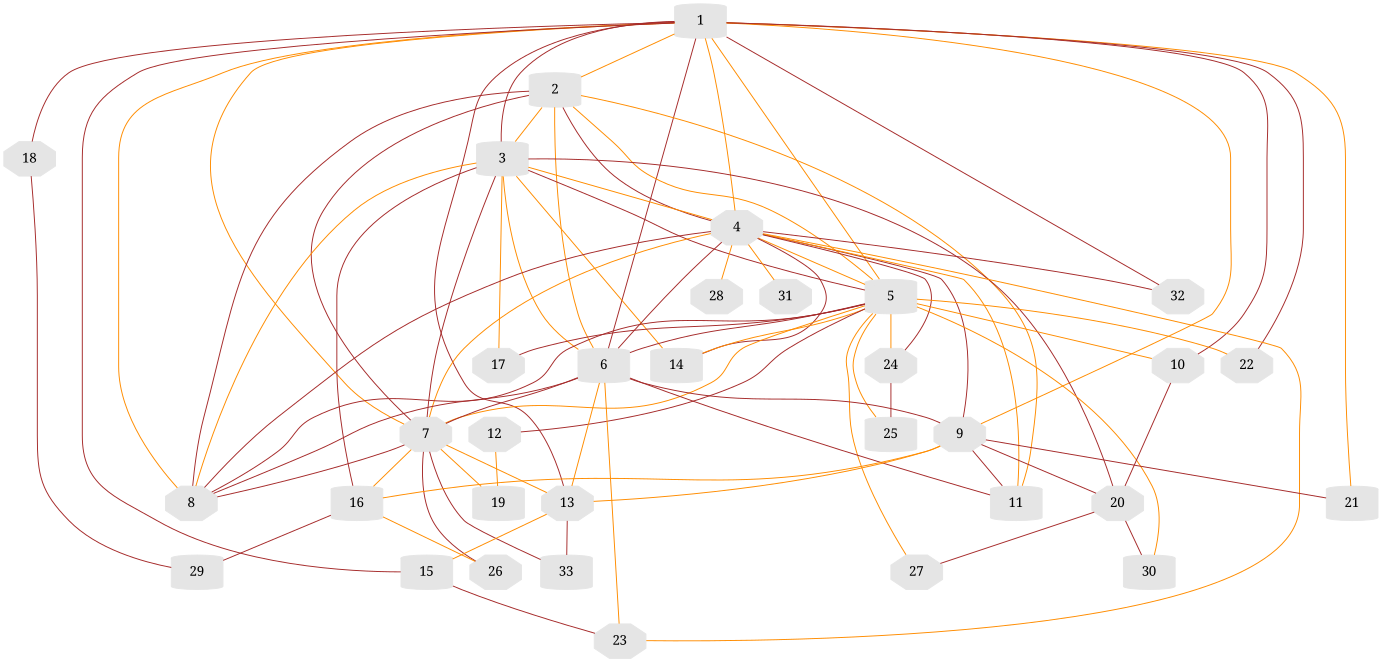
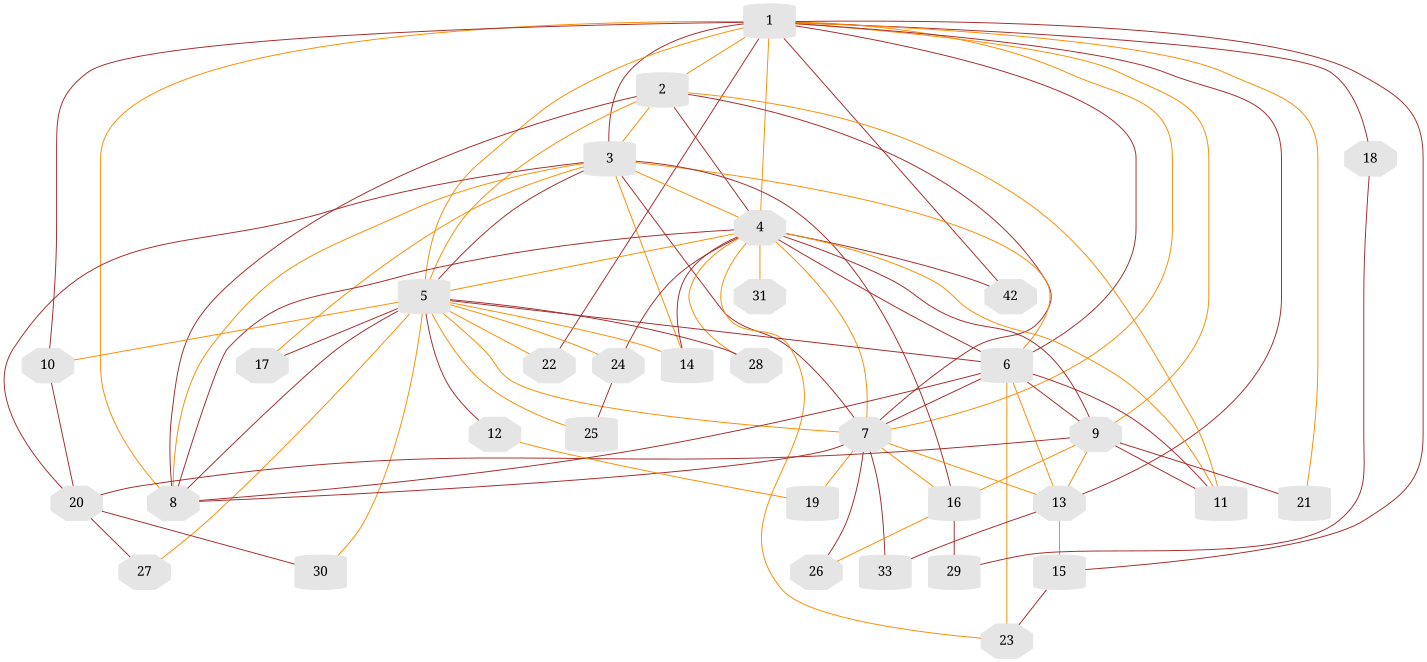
  graph {
    fontname="Noto Serif"
    node [color=gray90 fontname="Noto Serif" shape=octagon style=filled]
    edge [color=brown fontname="Noto Serif" weight=1.0]
    1 [shape=cylinder]
    2 [shape=cylinder]
    3 [shape=cylinder]
    4
    5 [shape=cylinder]
    6 [shape=cylinder]
    7
    8
    9
    10
    13
    15 [shape=cylinder]
    18
    21 [shape=cylinder]
    22
-   32
+   32 [label=42]
    11 [shape=cylinder]
    14 [shape=cylinder]
    16 [shape=cylinder]
    17
    20
    23
    24
    28
    31
    12
    25 [shape=cylinder]
    27
    30 [shape=cylinder]
    19 [shape=cylinder]
    26
    33 [shape=cylinder]
    29 [shape=cylinder]
    1 -- 2 [color=darkorange weight=2.0]
    1 -- 3 [weight=2.0]
    1 -- 4 [color=darkorange weight=3.0]
    1 -- 5 [color=darkorange weight=3.0]
    1 -- 6 [weight=3.0]
    1 -- 7 [color=darkorange weight=2.0]
    1 -- 8 [color=darkorange weight=4.0]
    1 -- 9 [color=darkorange weight=3.0]
    1 -- 10
    1 -- 13
    1 -- 15
    1 -- 18
    1 -- 21 [color=darkorange]
    1 -- 22
    1 -- 32
    2 -- 3 [color=darkorange weight=2.0]
    2 -- 4
    2 -- 5 [color=darkorange]
-   2 -- 6 [color=darkorange]
    2 -- 7
    2 -- 8 [weight=3.0]
    2 -- 11 [color=darkorange weight=2.0]
    3 -- 4 [color=darkorange weight=2.0]
    3 -- 5
    3 -- 6 [color=darkorange]
    3 -- 7
    3 -- 8 [color=darkorange weight=2.0]
    3 -- 14 [color=darkorange]
    3 -- 16
    3 -- 17 [color=darkorange]
    3 -- 20
    4 -- 5 [color=darkorange]
    4 -- 6
    4 -- 7 [color=darkorange]
    4 -- 8 [weight=2.0]
    4 -- 9 [weight=3.0]
    4 -- 32
    4 -- 11 [color=darkorange]
    4 -- 14
    4 -- 23 [color=darkorange]
    4 -- 24
    4 -- 28 [color=darkorange]
    4 -- 31 [color=darkorange]
    5 -- 6
    5 -- 7 [color=darkorange weight=2.0]
    5 -- 8 [weight=2.0]
    5 -- 10 [color=darkorange weight=2.0]
    5 -- 22 [color=darkorange]
    5 -- 14 [color=darkorange weight=2.0]
    5 -- 17
    5 -- 24 [color=darkorange]
+   5 -- 28
    5 -- 12
    5 -- 25 [color=darkorange]
    5 -- 27 [color=darkorange]
    5 -- 30 [color=darkorange]
    6 -- 7
    6 -- 8 [weight=2.0]
    6 -- 9
    6 -- 13 [color=darkorange]
    6 -- 11
    6 -- 23 [color=darkorange weight=3.0]
    7 -- 8 [weight=2.0]
    7 -- 13 [color=darkorange]
    7 -- 16 [color=darkorange]
    7 -- 19 [color=darkorange]
    7 -- 26
    7 -- 33
    9 -- 13 [color=darkorange weight=2.0]
    9 -- 21
    9 -- 11
    9 -- 16 [color=darkorange weight=3.0]
    9 -- 20
    10 -- 20 [weight=2.0]
    13 -- 15 [color=darkorange]
    13 -- 33
    15 -- 23 [weight=2.0]
    18 -- 29
    16 -- 26 [color=darkorange]
    16 -- 29
    20 -- 27
    20 -- 30
    24 -- 25
    12 -- 19 [color=darkorange]
  }
